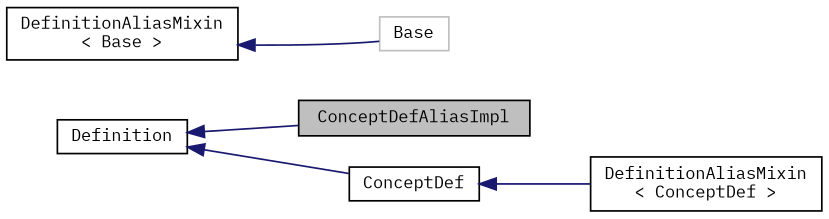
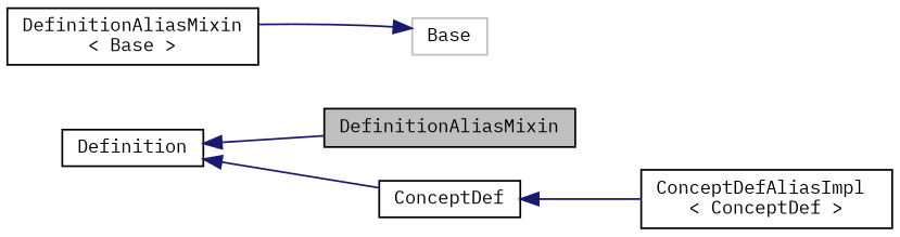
  digraph {
    fontname="IBM Plex Mono"
    rankdir=LR
    node [color=black fillcolor=white fontname="IBM Plex Mono" fontsize=10 shape=record style=filled]
    edge [color=midnightblue dir=back fontname="IBM Plex Mono" fontsize=10 labelfontname=Helvetica labelfontsize=10 style=solid]
-   n1 [fillcolor=grey75 fontcolor=black height=0.2 label=ConceptDefAliasImpl width=0.4]
-   n2 [height=0.2 label="DefinitionAliasMixin\l\< ConceptDef \>" width=0.4]
+   n1 [fillcolor=grey75 fontcolor=black height=0.2 label=DefinitionAliasMixin width=0.4]
+   n2 [height=0.2 label="ConceptDefAliasImpl\l\< ConceptDef \>" width=0.4]
    n3 [height=0.2 label=ConceptDef width=0.4]
    n4 [height=0.2 label=Definition width=0.4]
    n5 [height=0.2 label="DefinitionAliasMixin\l\< Base \>" width=0.4]
    n6 [color=grey75 height=0.2 label=Base width=0.4]
    n3 -> n2
    n4 -> n1
    n4 -> n3
-   n5 -> n6
+   n6 -> n5
  }
